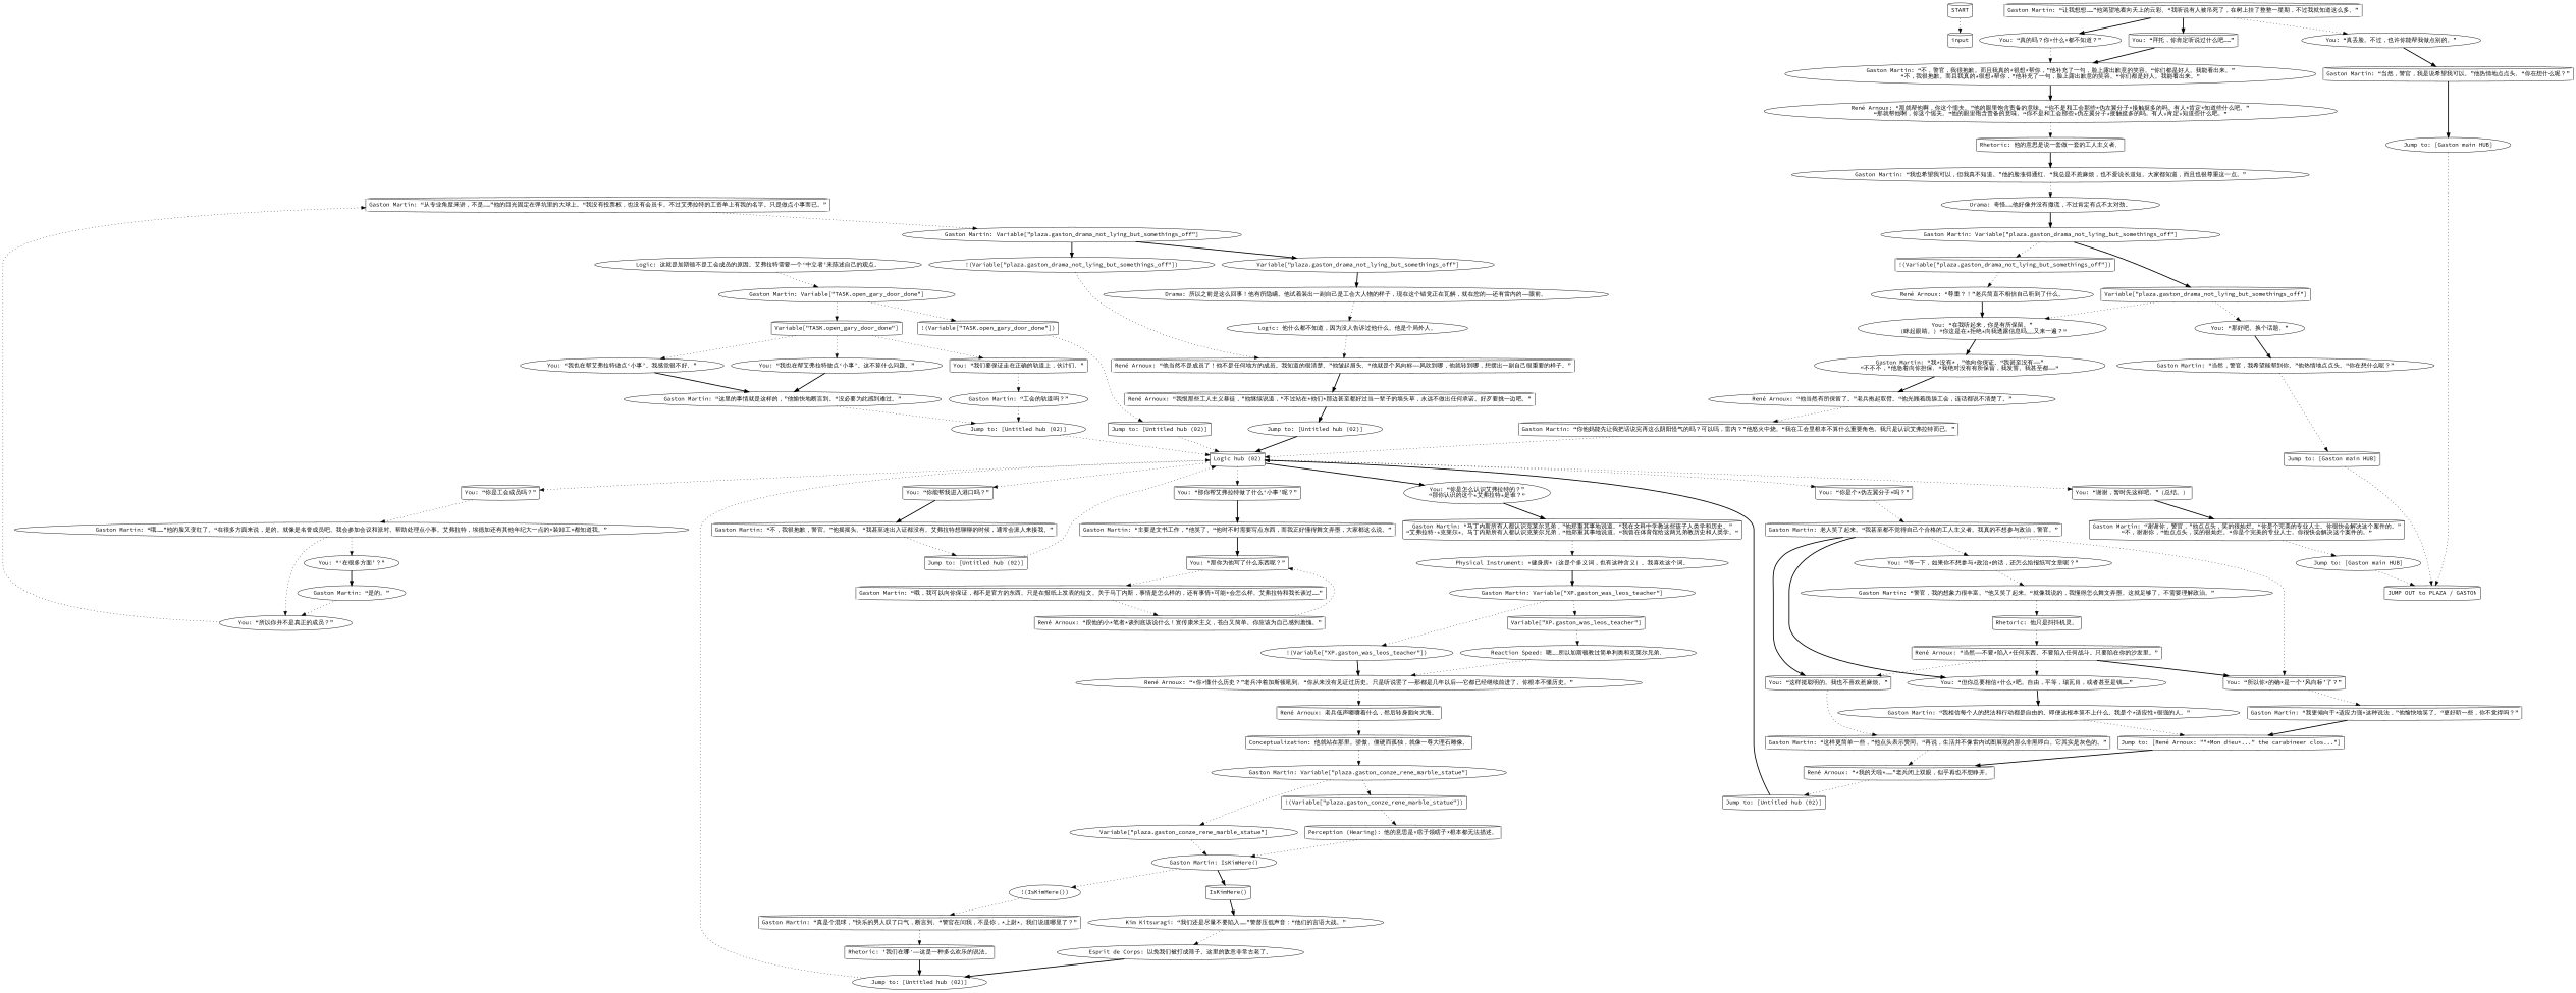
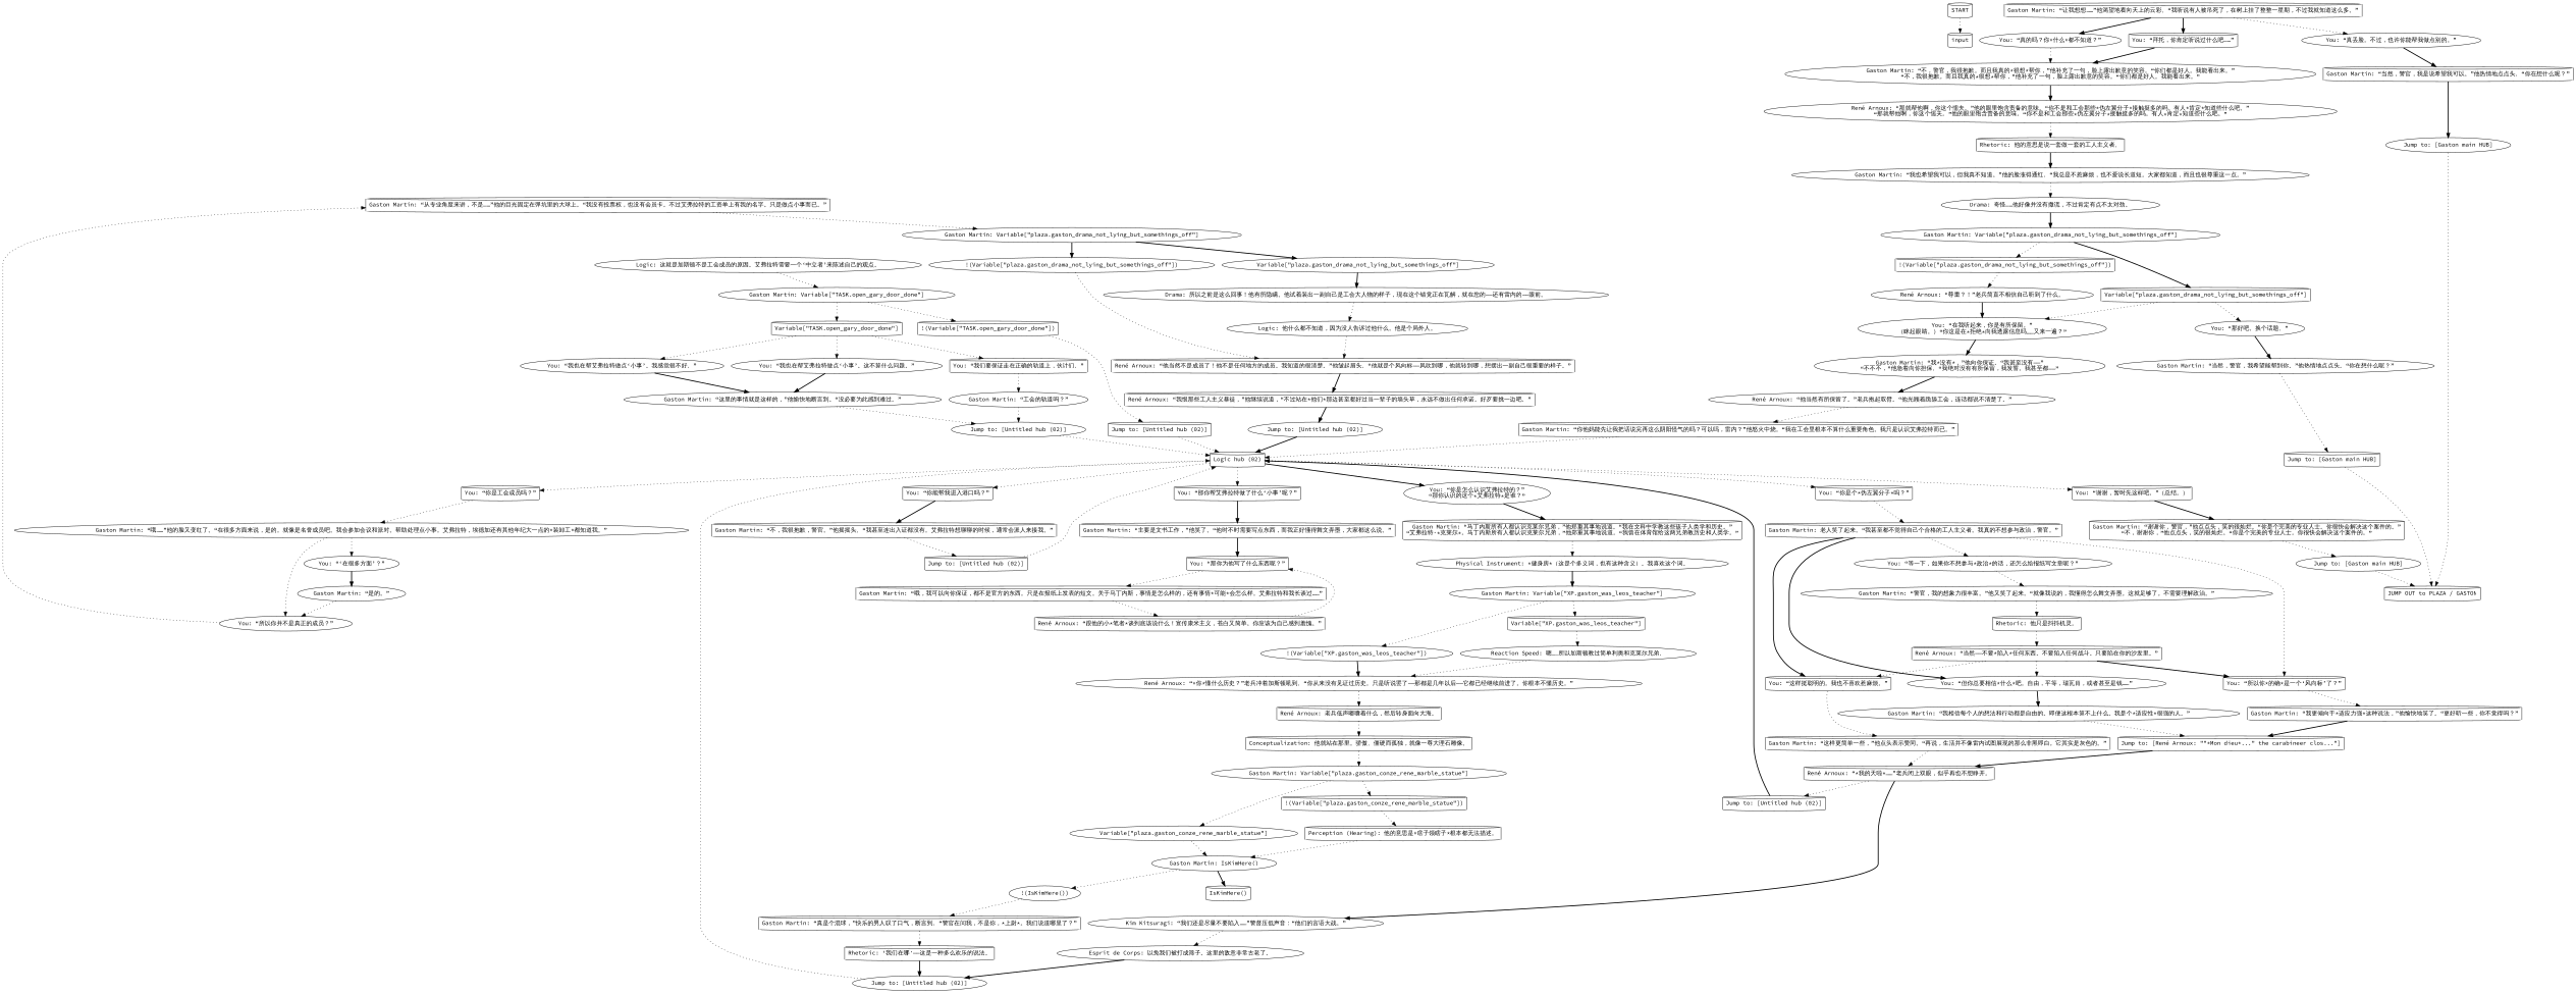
  digraph {
    fontname="Source Code Pro"
    node [fontname="Source Code Pro" shape=cylinder]
    edge [fontname="Source Code Pro" style=dotted]
    n1 [label=START]
    n2 [label=input]
    n3 [label="Gaston Martin: “从专业角度来讲，不是……”他的目光固定在弹坑里的大球上。“我没有投票权，也没有会员卡。不过艾弗拉特的工资单上有我的名字。只是做点小事而已。”"]
    n4 [label="Gaston Martin: Variable[\"plaza.gaston_drama_not_lying_but_somethings_off\"]" shape=ellipse]
    n5 [label="Variable[\"plaza.gaston_drama_not_lying_but_somethings_off\"]" shape=ellipse]
    n6 [label="!(Variable[\"plaza.gaston_drama_not_lying_but_somethings_off\"])" shape=ellipse]
    n7 [label="Drama: 所以之前是这么回事！他有所隐瞒。他试着装出一副自己是工会大人物的样子，现在这个错觉正在瓦解，就在您的——还有雷内的——眼前。" shape=ellipse]
    n8 [label="Logic: 他什么都不知道，因为没人告诉过他什么。他是个局外人。" shape=ellipse]
    n9 [label="René Arnoux: “他当然不是成员了！他不是任何地方的成员。我知道的很清楚。”他皱起眉头。“他就是个风向标——风吹到哪，他就转到哪，想摆出一副自己很重要的样子。”"]
    n10 [label="You: “真丢脸。不过，也许你能帮我做点别的。”" shape=ellipse]
    n11 [label="Gaston Martin: “当然，警官，我是说希望我可以。”他热情地点点头。“你在想什么呢？”"]
    n12 [label="Jump to: [Gaston main HUB]" shape=ellipse]
    n13 [label="Jump to: [Gaston main HUB]"]
    n14 [label="JUMP OUT to PLAZA / GASTON"]
    n15 [label="You: “所以你并不是真正的成员？”" shape=ellipse]
    n16 [label="Rhetoric: 他的意思是说一套做一套的工人主义者。"]
    n17 [label="Gaston Martin: “我也希望我可以，但我真不知道。”他的脸涨得通红。“我总是不惹麻烦，也不爱说长道短。大家都知道，而且也很尊重这一点。”" shape=ellipse]
    n18 [label="Drama: 奇怪……他好像并没有撒谎，不过肯定有点不太对劲。" shape=ellipse]
    n19 [label="Gaston Martin: “马丁内斯所有人都认识克莱尔兄弟，”他郑重其事地说道。“我在文科中学教这些孩子人类学和历史。”\n“艾弗拉特·*克莱尔*。马丁内斯所有人都认识克莱尔兄弟，”他郑重其事地说道。“我曾在体育馆给这两兄弟教历史和人类学。”"]
    n20 [label="Physical Instrument: *健身房*（这是个多义词，也有这种含义）。我喜欢这个词。" shape=ellipse]
    n21 [label="Gaston Martin: Variable[\"XP.gaston_was_leos_teacher\"]" shape=ellipse]
    n22 [label="Jump to: [Untitled hub (02)]" shape=ellipse]
    n23 [label="Logic hub (02)"]
    n24 [label="You: “你是个*伪左翼分子*吗？”"]
    n25 [label="You: “那你帮艾弗拉特做了什么‘小事’呢？”"]
    n26 [label="You: “你是怎么认识艾弗拉特的？”\n“那你认识的这个*艾弗拉特*是谁？”" shape=ellipse]
    n27 [label="You: “你能帮我进入港口吗？”"]
    n28 [label="You: “谢谢，暂时先这样吧。”（总结。）"]
    n29 [label="You: “你是工会成员吗？”"]
    n30 [label="Gaston Martin: 老人笑了起来。“我甚至都不觉得自己个合格的工人主义者。我真的不想参与政治，警官。”"]
    n31 [label="You: “等一下，如果你不想参与*政治*的话，还怎么给报纸写文章呢？”" shape=ellipse]
    n32 [label="You: “这样挺聪明的。我也不喜欢惹麻烦。”"]
    n33 [label="You: “但你总要相信*什么*吧。自由，平等，瑞瓦肖，或者甚至是钱……”" shape=ellipse]
    n34 [label="You: “所以你*的确*是一个‘风向标’了？”"]
    n35 [label="Conceptualization: 他就站在那里。骄傲、僵硬而孤独，就像一尊大理石雕像。"]
    n36 [label="Gaston Martin: Variable[\"plaza.gaston_conze_rene_marble_statue\"]" shape=ellipse]
    n37 [label="Variable[\"plaza.gaston_conze_rene_marble_statue\"]" shape=ellipse]
    n38 [label="!(Variable[\"plaza.gaston_conze_rene_marble_statue\"])"]
    n39 [label="Gaston Martin: “当然，警官，我希望能帮到你。”他热情地点点头。“你在想什么呢？”" shape=ellipse]
    n40 [label="You: “拜托，你肯定听说过什么吧……”"]
    n41 [label="Gaston Martin: “不，警官，我很抱歉。而且我真的*很想*帮你，”他补充了一句，脸上露出歉意的笑容。“你们都是好人。我能看出来。”\n“不，我很抱歉。而且我真的*很想*帮你，”他补充了一句，脸上露出歉意的笑容。“你们都是好人。我能看出来。”" shape=ellipse]
    n42 [label="René Arnoux: “那就帮他啊，你这个懦夫。”他的眼里饱含责备的意味。“你不是和工会那些*伪左翼分子*接触挺多的吗。有人*肯定*知道些什么吧。”\n“那就帮他啊，你这个懦夫。”他的眼里饱含责备的意味。“你不是和工会那些*伪左翼分子*接触挺多的吗。有人*肯定*知道些什么吧。”" shape=ellipse]
    n43 [label="Gaston Martin: Variable[\"plaza.gaston_drama_not_lying_but_somethings_off\"]" shape=ellipse]
    n44 [label="Variable[\"plaza.gaston_drama_not_lying_but_somethings_off\"]"]
    n45 [label="!(Variable[\"plaza.gaston_drama_not_lying_but_somethings_off\"])"]
    n46 [label="Gaston Martin: “主要是文书工作，”他笑了。“他时不时需要写点东西，而我正好懂得舞文弄墨，大家都这么说。”"]
    n47 [label="You: “那你为他写了什么东西呢？”"]
    n48 [label="Gaston Martin: Variable[\"TASK.open_gary_door_done\"]" shape=ellipse]
    n49 [label="Variable[\"TASK.open_gary_door_done\"]"]
    n50 [label="!(Variable[\"TASK.open_gary_door_done\"])"]
    n51 [label="You: “我也在帮艾弗拉特做点‘小事’。我感觉很不好。”" shape=ellipse]
    n52 [label="You: “我也在帮艾弗拉特做点‘小事’。这不算什么问题。”" shape=ellipse]
    n53 [label="You: “我们要保证走在正确的轨道上，伙计们。”"]
    n54 [label="Jump to: [Untitled hub (02)]"]
    n55 [label="Gaston Martin: “这里的事情就是这样的，”他愉快地断言到。“没必要为此感到难过。”" shape=ellipse]
    n56 [label="Gaston Martin: “工会的轨道吗？”" shape=ellipse]
    n57 [label="Jump to: [Untitled hub (02)]" shape=ellipse]
    n58 [label="Rhetoric: 他只是抖抖机灵。"]
    n59 [label="René Arnoux: “当然——不要*陷入*任何东西。不要陷入任何战斗。只要陷在你的沙发里。”"]
    n60 [label="Variable[\"XP.gaston_was_leos_teacher\"]"]
    n61 [label="!(Variable[\"XP.gaston_was_leos_teacher\"])" shape=ellipse]
    n62 [label="Reaction Speed: 嗯……所以加斯顿教过简单利奥和克莱尔兄弟。" shape=ellipse]
    n63 [label="René Arnoux: “*你*懂什么历史？”老兵冲着加斯顿吼到。“你从来没有见证过历史。只是听说罢了——那都是几年以后——它都已经继续前进了。你根本不懂历史。”" shape=ellipse]
    n64 [label="René Arnoux: 老兵低声嘟囔着什么，然后转身面向大海。"]
    n65 [label="Gaston Martin: “哦……”他的脸又变红了。“在很多方面来说，是的。就像是名誉成员吧。我会参加会议和派对。帮助处理点小事。艾弗拉特，埃德加还有其他年纪大一点的*装卸工*都知道我。”" shape=ellipse]
    n66 [label="You: “‘在很多方面’？”" shape=ellipse]
    n67 [label="Gaston Martin: “是的。”" shape=ellipse]
    n68 [label="Jump to: [Untitled hub (02)]" shape=ellipse]
    n69 [label="Gaston Martin: “不，我很抱歉，警官。”他摇摇头。“我甚至连出入证都没有。艾弗拉特想聊聊的时候，通常会派人来接我。”"]
    n70 [label="Jump to: [Untitled hub (02)]"]
    n71 [label="Gaston Martin: “警官，我的想象力很丰富。”他又笑了起来。“就像我说的，我懂得怎么舞文弄墨。这就足够了。不需要理解政治。”" shape=ellipse]
    n72 [label="Gaston Martin: “谢谢你，警官，”他点点头，笑的很灿烂。“你是个完美的专业人士。你很快会解决这个案件的。”\n“不，谢谢你，”他点点头，笑的很灿烂。“你是个完美的专业人士。你很快会解决这个案件的。”"]
    n73 [label="Jump to: [Gaston main HUB]" shape=ellipse]
    n74 [label="Gaston Martin: IsKimHere()" shape=ellipse]
    n75 [label="IsKimHere()"]
    n76 [label="!(IsKimHere())" shape=ellipse]
    n77 [label="Kim Kitsuragi: “我们还是尽量不要陷入……”警督压低声音：“他们的言语大战。”" shape=ellipse]
    n78 [label="Gaston Martin: “真是个混球，”快乐的男人叹了口气，断言到。“警官在问我，不是你，*上尉*。我们说道哪里了？”"]
    n79 [label="Esprit de Corps: 以免我们被打成筛子。这里的敌意非常古老了。" shape=ellipse]
    n80 [label="Rhetoric: ‘我们在哪’——这是一种多么欢乐的说法。"]
    n81 [label="Jump to: [René Arnoux: \"\"*Mon dieu*...\" the carabineer clos...\"]"]
    n82 [label="René Arnoux: “*我的天啦*……”老兵闭上双眼，似乎再也不想睁开。"]
    n83 [label="Jump to: [Untitled hub (02)]"]
    n84 [label="Gaston Martin: “这样更简单一些，”他点头表示赞同。“再说，生活并不像雷内试图展现的那么非黑即白。它其实是灰色的。”"]
    n85 [label="Gaston Martin: “我相信每个人的想法和行动都是自由的。即便这根本算不上什么。我是个*适应性*很强的人。”" shape=ellipse]
    n86 [label="Gaston Martin: “我更倾向于*适应力强*这种说法，”他愉快地笑了。“更好听一些，你不觉得吗？”"]
    n87 [label="Logic: 这就是加斯顿不是工会成员的原因。艾弗拉特需要一个‘中立者’来陈述自己的观点。" shape=ellipse]
    n88 [label="René Arnoux: “我恨那些工人主义暴徒，”他继续说道，“不过站在*他们*那边甚至都好过当一辈子的墙头草，永远不做出任何承诺。好歹要挑一边吧。”"]
    n89 [label="René Arnoux: “跟他的小*笔者*谈到底该说什么！宣传康米主义，苍白又简单。你应该为自己感到羞愧。”"]
    n90 [label="Perception (Hearing): 他的意思是*瞎子领瞎子*根本都无法描述。"]
    n91 [label="Gaston Martin: “哦，我可以向你保证，都不是官方的东西。只是在报纸上发表的短文。关于马丁内斯，事情是怎么样的，还有事情*可能*会怎么样。艾弗拉特和我长谈过……”"]
    n92 [label="René Arnoux: “他当然有所保留了。”老兵抱起双臂。“他光顾着跪舔工会，连话都说不清楚了。”" shape=ellipse]
    n93 [label="Gaston Martin: “你他妈能先让我把话说完再这么阴阳怪气的吗？可以吗，雷内？”他怒火中烧。“我在工会里根本不算什么重要角色。我只是认识艾弗拉特而已。”"]
    n94 [label="You: “那好吧。换个话题。”" shape=ellipse]
    n95 [label="You: “真的吗？你*什么*都不知道？”" shape=ellipse]
    n96 [label="Gaston Martin: “我*没有*，”他向你保证。“我甚至没有——”\n“不不不，”他急着向你担保。“我绝对没有有所保留，我发誓。我甚至都——”" shape=ellipse]
    n97 [label="You: “在我听起来，你是有所保留。”\n（眯起眼睛。）“你这是在*拒绝*向我透露信息吗……又来一遍？”" shape=ellipse]
    n98 [label="René Arnoux: “尊重？！”老兵简直不相信自己听到了什么。" shape=ellipse]
    n99 [label="Gaston Martin: “让我想想……”他渴望地看向天上的云彩。“我听说有人被吊死了，在树上挂了整整一星期，不过我就知道这么多。”"]
    n1 -> n2
    n3 -> n4
    n4 -> n5 [style=bold]
    n4 -> n6 [style=bold]
    n5 -> n7 [style=bold]
    n6 -> n9
    n7 -> n8
    n8 -> n9
    n9 -> n88 [style=bold]
    n10 -> n11 [style=bold]
    n11 -> n12 [style=bold]
    n12 -> n14
    n13 -> n14
    n15 -> n3
    n16 -> n17 [style=bold]
    n17 -> n18
    n18 -> n43 [style=bold]
    n19 -> n20
    n20 -> n21 [style=bold]
    n21 -> n60
    n21 -> n61
    n22 -> n23
    n23 -> n24
    n23 -> n25
    n23 -> n26 [style=bold]
    n23 -> n27
    n23 -> n28
    n23 -> n29
    n24 -> n30
    n25 -> n46 [style=bold]
    n26 -> n19 [style=bold]
    n27 -> n69 [style=bold]
    n28 -> n72 [style=bold]
    n29 -> n65
    n30 -> n31
    n30 -> n32 [style=bold]
    n30 -> n33 [style=bold]
    n30 -> n34
    n31 -> n71
    n32 -> n84
    n33 -> n85 [style=bold]
    n34 -> n86
    n35 -> n36
    n36 -> n37
    n36 -> n38
    n37 -> n74
    n38 -> n90
    n39 -> n13
    n40 -> n41 [style=bold]
    n41 -> n42 [style=bold]
    n42 -> n16
    n43 -> n44 [style=bold]
    n43 -> n45
    n44 -> n94
    n44 -> n97
    n45 -> n98
    n46 -> n47 [style=bold]
    n47 -> n91
    n48 -> n49
    n48 -> n50
    n49 -> n51
    n49 -> n52
    n49 -> n53
    n50 -> n54
    n51 -> n55 [style=bold]
    n52 -> n55 [style=bold]
    n53 -> n56
    n54 -> n23
    n55 -> n57
    n56 -> n57
    n57 -> n23
    n58 -> n59
    n59 -> n32
    n59 -> n33
    n59 -> n34 [style=bold]
    n60 -> n62
    n61 -> n63 [style=bold]
    n62 -> n63
    n63 -> n64
    n64 -> n35
    n65 -> n15
    n65 -> n66
    n66 -> n67 [style=bold]
    n67 -> n15
    n68 -> n23 [style=bold]
    n69 -> n70
    n70 -> n23
    n71 -> n58
    n72 -> n73
    n73 -> n14
    n74 -> n75 [style=bold]
    n74 -> n76
-   n75 -> n77 [style=bold]
+   n82 -> n77 [style=bold]
    n76 -> n78
    n77 -> n79
    n78 -> n80
    n79 -> n22 [style=bold]
    n80 -> n22 [style=bold]
    n81 -> n82 [style=bold]
    n82 -> n83
    n83 -> n23 [style=bold]
    n84 -> n82
    n85 -> n81
    n86 -> n81 [style=bold]
    n87 -> n48
    n88 -> n68 [style=bold]
    n89 -> n47
    n90 -> n74
    n91 -> n89
    n92 -> n93
    n93 -> n23
    n94 -> n39 [style=bold]
    n95 -> n41
    n96 -> n92 [style=bold]
    n97 -> n96 [style=bold]
    n98 -> n97 [style=bold]
    n99 -> n10
    n99 -> n40 [style=bold]
    n99 -> n95 [style=bold]
  }
